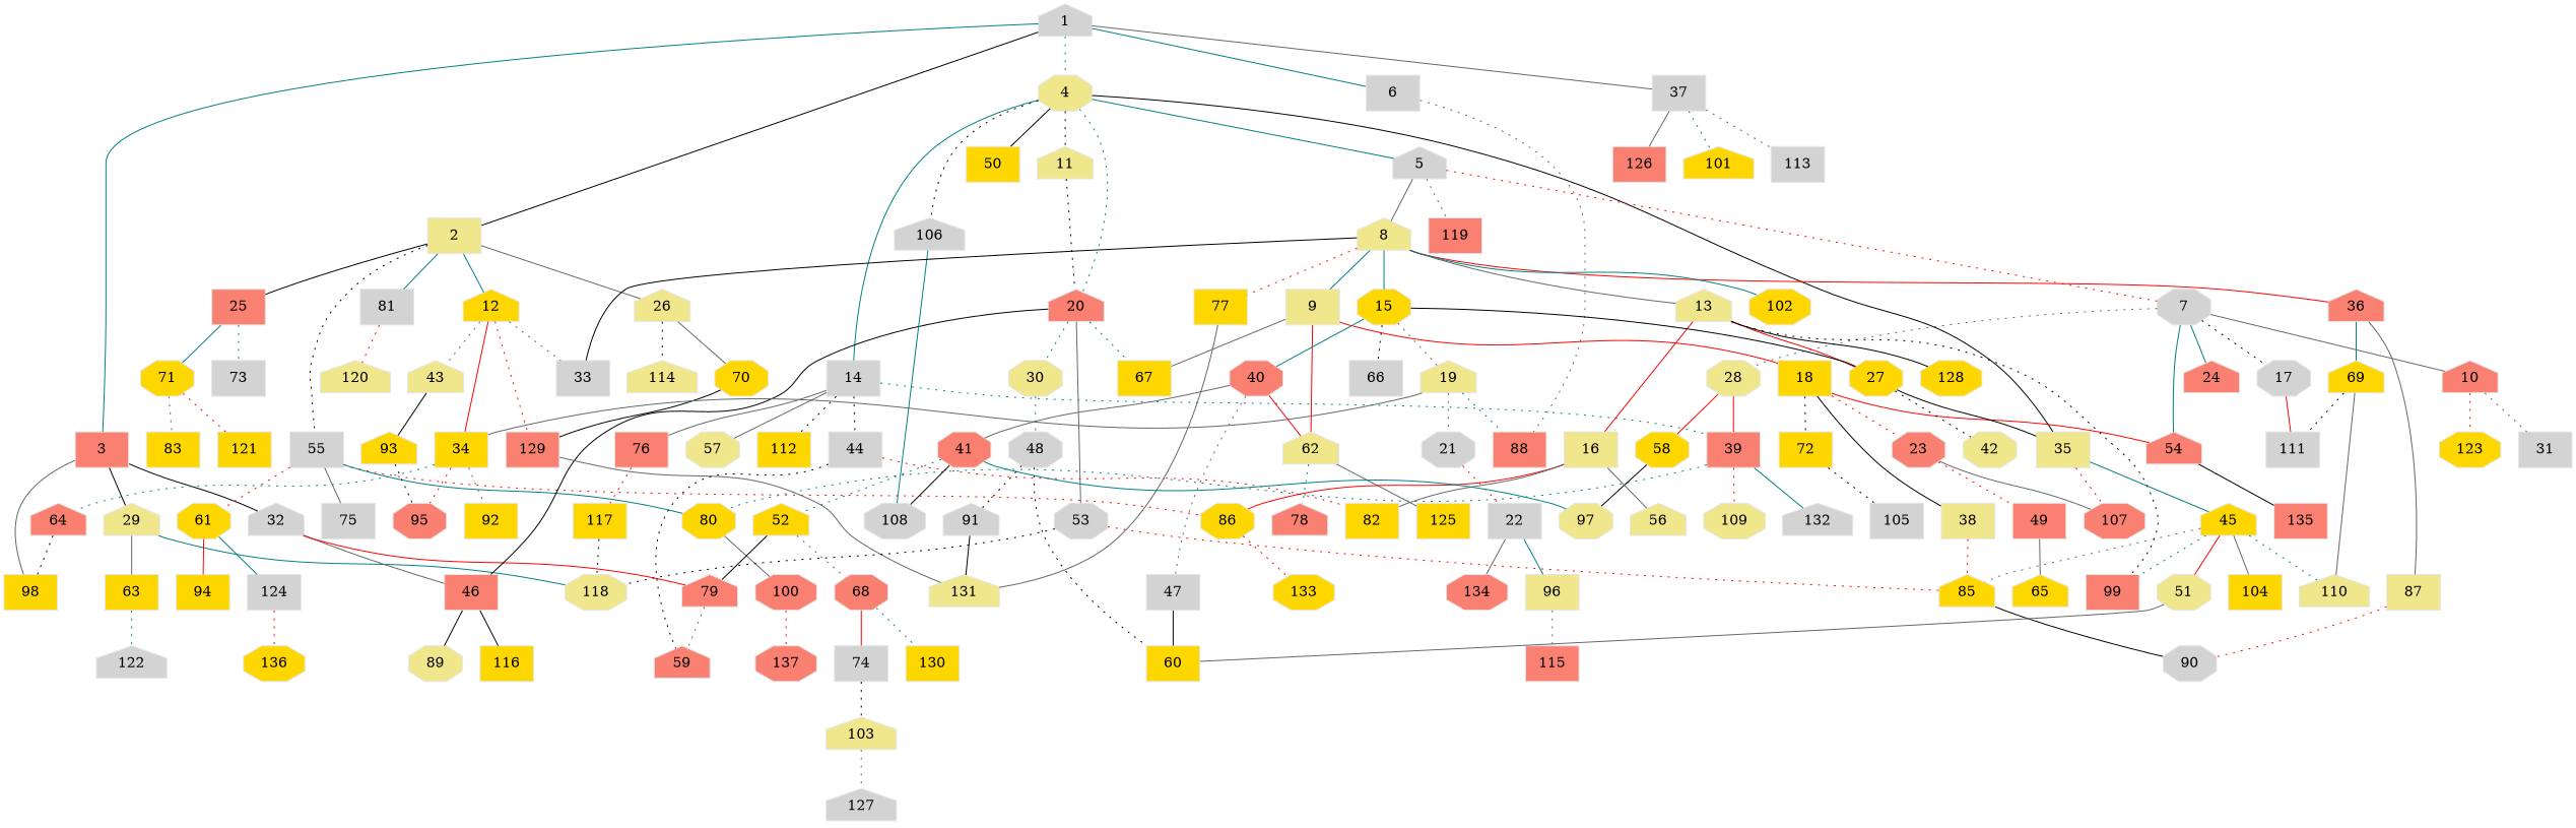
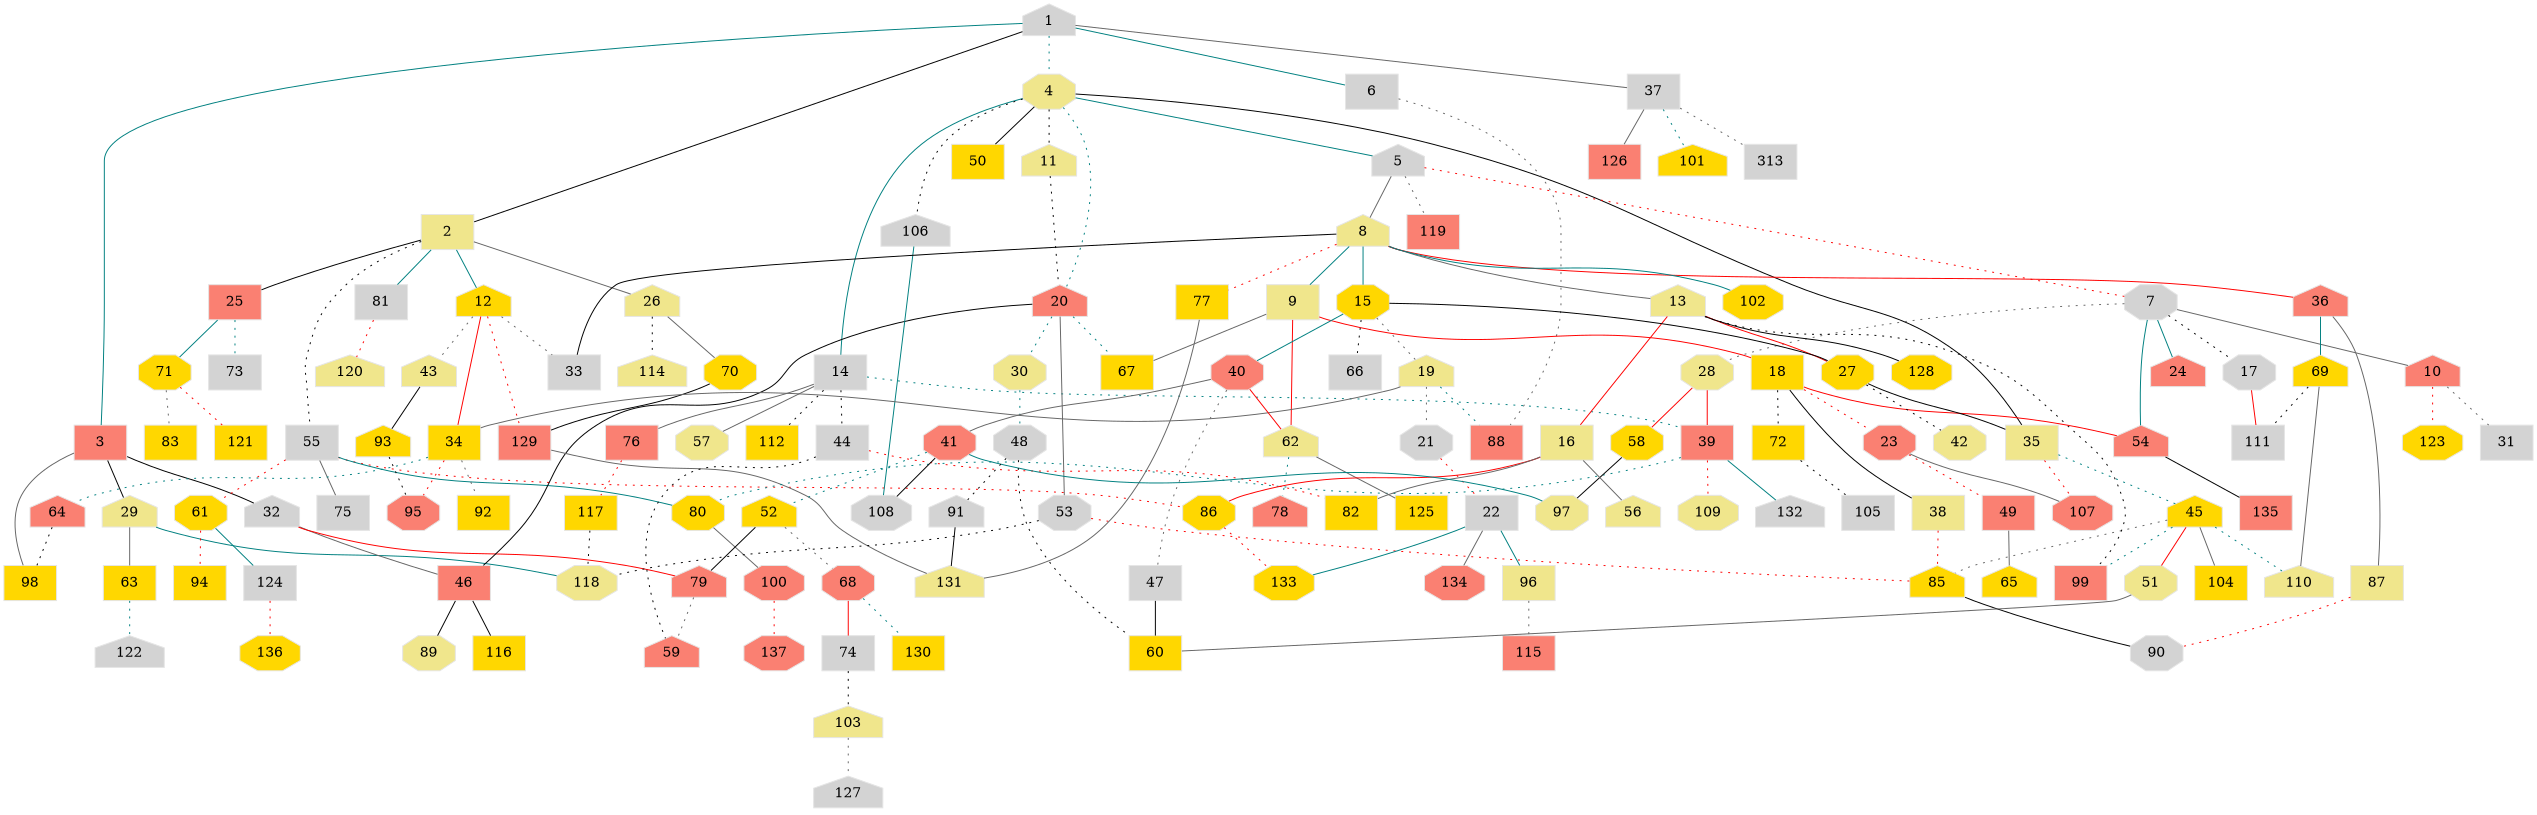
  graph {
    node [color=gray90 fillcolor=gold shape=box style=filled]
    edge [color=gray40 style=solid]
    1 [fillcolor=lightgrey shape=house]
    2 [fillcolor=khaki]
    3 [fillcolor=salmon]
    4 [fillcolor=khaki shape=octagon]
    6 [fillcolor=lightgrey]
    37 [fillcolor=lightgrey]
    12 [shape=house]
    25 [fillcolor=salmon]
    26 [fillcolor=khaki shape=house]
    55 [fillcolor=lightgrey]
    81 [fillcolor=lightgrey]
    29 [fillcolor=khaki shape=house]
    32 [fillcolor=lightgrey shape=house]
    98
    5 [fillcolor=lightgrey shape=house]
    11 [fillcolor=khaki shape=house]
    14 [fillcolor=lightgrey]
    20 [fillcolor=salmon shape=house]
    35 [fillcolor=khaki]
    50
    106 [fillcolor=lightgrey shape=house]
    88 [fillcolor=salmon]
    101 [shape=house]
-   113 [fillcolor=lightgrey]
+   113 [fillcolor=lightgrey label=313]
    126 [fillcolor=salmon]
    33 [fillcolor=lightgrey]
    34
    43 [fillcolor=khaki shape=house]
    129 [fillcolor=salmon]
    71 [shape=octagon]
    73 [fillcolor=lightgrey]
    70 [shape=octagon]
    114 [fillcolor=khaki shape=house]
    86 [shape=octagon]
    80 [shape=octagon]
    61 [shape=octagon]
    75 [fillcolor=lightgrey]
    120 [fillcolor=khaki shape=house]
    63
    118 [fillcolor=khaki shape=octagon]
    46 [fillcolor=salmon]
    79 [fillcolor=salmon shape=house]
    7 [fillcolor=lightgrey shape=octagon]
    8 [fillcolor=khaki shape=house]
    119 [fillcolor=salmon]
    39 [fillcolor=salmon]
    44 [fillcolor=lightgrey]
    57 [fillcolor=khaki shape=octagon]
    76 [fillcolor=salmon]
    112
    67
    30 [fillcolor=khaki shape=octagon]
    53 [fillcolor=lightgrey shape=octagon]
    107 [fillcolor=salmon shape=octagon]
    45 [shape=house]
    108 [fillcolor=lightgrey shape=octagon]
    10 [fillcolor=salmon shape=house]
    17 [fillcolor=lightgrey shape=octagon]
    24 [fillcolor=salmon shape=house]
    28 [fillcolor=khaki shape=octagon]
    54 [fillcolor=salmon shape=house]
    9 [fillcolor=khaki]
    13 [fillcolor=khaki shape=house]
    15 [shape=octagon]
    36 [fillcolor=salmon shape=house]
    77
    102 [shape=octagon]
    31 [fillcolor=lightgrey]
    123 [shape=octagon]
    111 [fillcolor=lightgrey]
    58 [shape=octagon]
    135 [fillcolor=salmon]
    18
    62 [fillcolor=khaki shape=house]
    16 [fillcolor=khaki]
    27 [shape=octagon]
    99 [fillcolor=salmon]
    128 [shape=octagon]
    19 [fillcolor=khaki shape=house]
    40 [fillcolor=salmon shape=octagon]
    66 [fillcolor=lightgrey]
    69 [shape=house]
    87 [fillcolor=khaki]
    131 [fillcolor=khaki shape=house]
    23 [fillcolor=salmon shape=octagon]
    38 [fillcolor=khaki]
    72
    78 [fillcolor=salmon shape=house]
    125
    64 [fillcolor=salmon shape=house]
    92
    95 [fillcolor=salmon shape=octagon]
    93 [shape=house]
    56 [fillcolor=khaki shape=house]
    82
    42 [fillcolor=khaki shape=octagon]
    109 [fillcolor=khaki shape=octagon]
    132 [fillcolor=lightgrey shape=house]
    59 [fillcolor=salmon shape=house]
    117
    21 [fillcolor=lightgrey shape=octagon]
    41 [fillcolor=salmon shape=octagon]
    47 [fillcolor=lightgrey]
    133 [shape=octagon]
    49 [fillcolor=salmon]
    85 [shape=house]
    105 [fillcolor=lightgrey]
    22 [fillcolor=lightgrey]
    48 [fillcolor=lightgrey shape=octagon]
    89 [fillcolor=khaki shape=octagon]
    116
    96 [fillcolor=khaki]
    134 [fillcolor=salmon shape=octagon]
    115 [fillcolor=salmon]
    65 [shape=house]
    83
    121
    97 [fillcolor=khaki shape=octagon]
    122 [fillcolor=lightgrey shape=house]
    60
    91 [fillcolor=lightgrey shape=house]
    51 [fillcolor=khaki shape=octagon]
    104
    110 [fillcolor=khaki shape=house]
    90 [fillcolor=lightgrey shape=octagon]
    100 [fillcolor=salmon shape=octagon]
    52 [shape=house]
    68 [fillcolor=salmon shape=octagon]
    74 [fillcolor=lightgrey]
    130
    94
    124 [fillcolor=lightgrey]
    136 [shape=octagon]
    103 [fillcolor=khaki shape=house]
    127 [fillcolor=lightgrey shape=house]
    137 [fillcolor=salmon shape=octagon]
    1 -- 2 [color=black]
    1 -- 3 [color=teal]
    1 -- 4 [color=teal style=dotted]
    1 -- 6 [color=teal]
    1 -- 37
    2 -- 12 [color=teal]
    2 -- 25 [color=black]
    2 -- 26
    2 -- 55 [color=black style=dotted]
    2 -- 81 [color=teal]
    3 -- 29 [color=black]
    3 -- 32 [color=black]
    3 -- 98
    4 -- 5 [color=teal]
    4 -- 11 [color=black style=dotted]
    4 -- 14 [color=teal]
    4 -- 20 [color=teal style=dotted]
    4 -- 35 [color=black]
    4 -- 50 [color=black]
    4 -- 106 [color=black style=dotted]
    6 -- 88 [style=dotted]
    37 -- 101 [color=teal style=dotted]
    37 -- 113 [style=dotted]
    37 -- 126
    12 -- 33 [style=dotted]
    12 -- 34 [color=red]
    12 -- 43 [style=dotted]
    12 -- 129 [color=red style=dotted]
    25 -- 71 [color=teal]
    25 -- 73 [color=teal style=dotted]
    26 -- 70
    26 -- 114 [color=black style=dotted]
    55 -- 86 [color=red style=dotted]
    55 -- 80 [color=teal]
    55 -- 61 [color=red style=dotted]
    55 -- 75
    81 -- 120 [color=red style=dotted]
    29 -- 63
    29 -- 118 [color=teal]
    32 -- 46
    32 -- 79 [color=red]
    5 -- 7 [color=red style=dotted]
    5 -- 8
    5 -- 119 [style=dotted]
    11 -- 20 [color=black style=dotted]
    14 -- 39 [color=teal style=dotted]
    14 -- 44 [color=black style=dotted]
    14 -- 57
    14 -- 76
    14 -- 112 [color=black style=dotted]
    20 -- 46 [color=black]
    20 -- 67 [color=teal style=dotted]
    20 -- 30 [color=teal style=dotted]
    20 -- 53
    35 -- 107 [color=red style=dotted]
-   35 -- 45 [color=teal]
+   35 -- 45 [color=teal style=dotted]
    106 -- 108 [color=teal]
    34 -- 64 [color=teal style=dotted]
    34 -- 92 [style=dotted]
    34 -- 95 [color=red style=dotted]
    43 -- 93 [color=black]
    129 -- 131
    71 -- 83 [style=dotted]
    71 -- 121 [color=red style=dotted]
    70 -- 129 [color=black]
    86 -- 133 [color=red style=dotted]
    80 -- 100
-   61 -- 94 [color=red]
+   61 -- 94 [color=red style=dotted]
    61 -- 124 [color=teal]
    63 -- 122 [color=teal style=dotted]
    46 -- 89 [color=black]
    46 -- 116 [color=black]
    79 -- 59 [style=dotted]
    7 -- 10
    7 -- 17 [color=black style=dotted]
    7 -- 24 [color=teal]
    7 -- 28 [style=dotted]
    7 -- 54 [color=teal]
    8 -- 33 [color=black]
    8 -- 9 [color=teal]
    8 -- 13
    8 -- 15 [color=teal]
    8 -- 36 [color=red]
    8 -- 77 [color=red style=dotted]
    8 -- 102 [color=teal]
    39 -- 80 [color=teal style=dotted]
    39 -- 109 [color=red style=dotted]
    39 -- 132 [color=teal]
    44 -- 82 [color=red style=dotted]
    44 -- 59 [color=black style=dotted]
    76 -- 117 [color=red style=dotted]
    30 -- 48 [color=teal style=dotted]
    53 -- 118 [color=black style=dotted]
    53 -- 85 [color=red style=dotted]
    45 -- 99 [color=teal style=dotted]
    45 -- 85 [style=dotted]
    45 -- 51 [color=red]
    45 -- 104
    45 -- 110 [color=teal style=dotted]
    10 -- 31 [style=dotted]
    10 -- 123 [color=red style=dotted]
    17 -- 111 [color=red]
    28 -- 39 [color=red]
    28 -- 58 [color=red]
    54 -- 135 [color=black]
    9 -- 67
    9 -- 18 [color=red]
    9 -- 62 [color=red]
    13 -- 16 [color=red]
    13 -- 27 [color=red]
    13 -- 99 [color=black style=dotted]
    13 -- 128 [color=black]
    15 -- 27 [color=black]
    15 -- 19 [style=dotted]
    15 -- 40 [color=teal]
    15 -- 66 [color=black style=dotted]
    36 -- 69 [color=teal]
    36 -- 87
    77 -- 131
    58 -- 97 [color=black]
    18 -- 54 [color=red]
    18 -- 23 [color=red style=dotted]
    18 -- 38 [color=black]
    18 -- 72 [color=black style=dotted]
    62 -- 78 [color=teal style=dotted]
    62 -- 125
    16 -- 86 [color=red]
    16 -- 56
    16 -- 82
    27 -- 35 [color=black]
    27 -- 42 [color=black style=dotted]
    19 -- 88 [color=teal style=dotted]
    19 -- 34
    19 -- 21 [style=dotted]
    40 -- 62 [color=red]
    40 -- 41
    40 -- 47 [style=dotted]
    69 -- 111 [color=black style=dotted]
    69 -- 110
    87 -- 90 [color=red style=dotted]
    23 -- 107
    23 -- 49 [color=red style=dotted]
    38 -- 85 [color=red style=dotted]
    72 -- 105 [color=black style=dotted]
    64 -- 98 [color=black style=dotted]
    93 -- 95 [color=black style=dotted]
    117 -- 118 [color=black style=dotted]
    21 -- 22 [color=red style=dotted]
    41 -- 108 [color=black]
    41 -- 97 [color=teal]
    41 -- 52 [color=teal style=dotted]
    47 -- 60 [color=black]
    49 -- 65
    85 -- 90 [color=black]
+   22 -- 133 [color=teal]
    22 -- 96 [color=teal]
    22 -- 134
    48 -- 60 [color=black style=dotted]
    48 -- 91 [color=black style=dotted]
    96 -- 115 [style=dotted]
    91 -- 131 [color=black]
    51 -- 60
    100 -- 137 [color=red style=dotted]
    52 -- 79 [color=black]
    52 -- 68 [style=dotted]
    68 -- 74 [color=red]
    68 -- 130 [color=teal style=dotted]
    74 -- 103 [color=black style=dotted]
    124 -- 136 [color=red style=dotted]
    103 -- 127 [style=dotted]
  }
